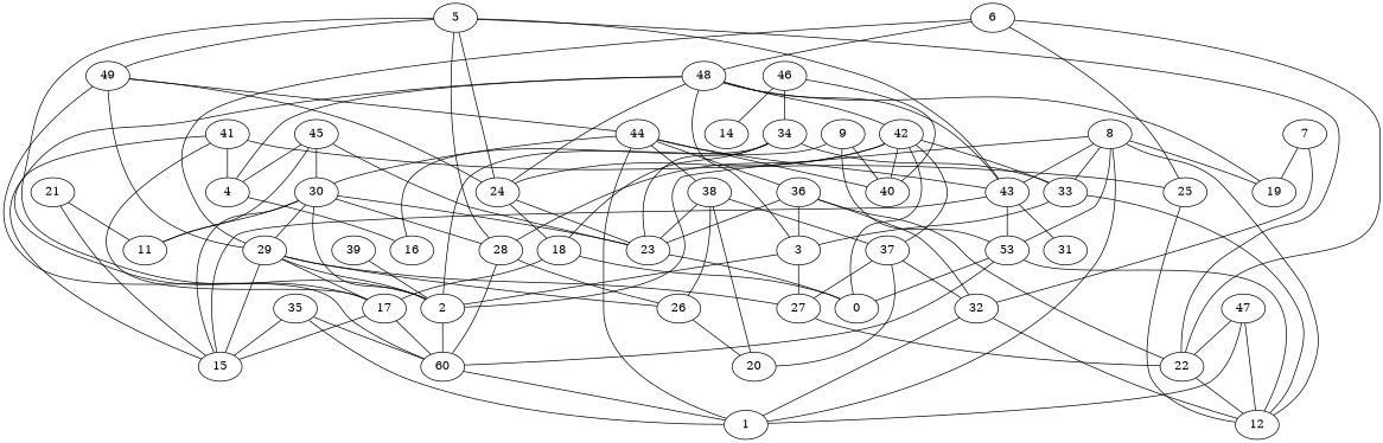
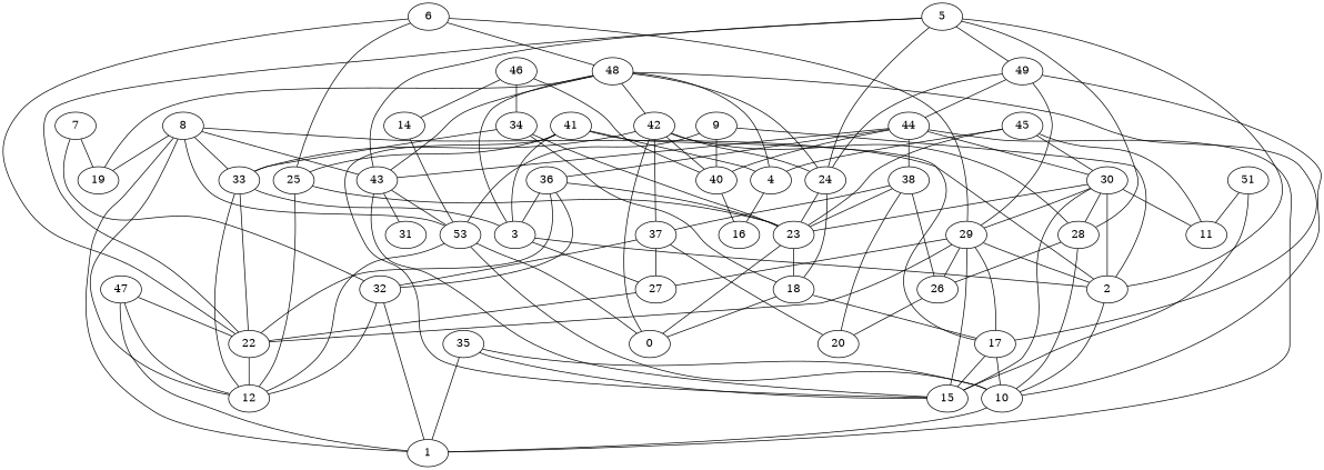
  digraph {
    edge [color=black dir=none]
    9
    n2 [label=53]
    2
    40
    0
    12
-   10 [label=60]
+   10
    24
    18
    23
    17
    46
    14
    34
    33
    47
    22
    1
    37
    32
    20
    27
-   21
+   21 [label=51]
    11
    15
    26
    25
    44
    38
    43
    36
    30
    31
    8
    19
    3
    29
    4
    16
    41
    28
    48
    42
-   39
    49
    7
    6
    45
    35
    5
    subgraph sub_1 {
      9
      n2
      2
      40
      0
      12
      10
      24
      18
      23
      17
      46
      14
      34
      33
      47
      22
      1
      37
      32
      20
      27
      21
      11
      15
      26
      25
      44
      38
      43
      36
      30
      31
      8
      19
      3
      29
      4
      16
      41
      28
      48
      42
-     39
      49
      7
      6
      45
      35
      5
    }
    9 -> n2
    9 -> 2
    9 -> 40
    n2 -> 0
    n2 -> 12
    n2 -> 10
    2 -> 10
-   34 -> 16
+   40 -> 16
    10 -> 1
    24 -> 18
    24 -> 23
    18 -> 0
    18 -> 17
    23 -> 0
+   23 -> 18
    17 -> 10
    17 -> 15
    46 -> 40
    46 -> 14
    46 -> 34
+   14 -> n2
    34 -> 18
    34 -> 23
    34 -> 33
    33 -> 12
+   33 -> 22
    33 -> 3
    47 -> 12
    47 -> 22
    47 -> 1
    22 -> 12
    37 -> 32
    37 -> 20
    37 -> 27
    32 -> 12
    32 -> 1
    27 -> 22
    21 -> 11
    21 -> 15
    26 -> 20
    25 -> 12
+   25 -> 23
    44 -> 40
    44 -> 1
    44 -> 38
    44 -> 43
    44 -> 36
    44 -> 30
    38 -> 23
    38 -> 37
    38 -> 20
    38 -> 26
    43 -> n2
    43 -> 15
    43 -> 31
    36 -> 23
    36 -> 22
    36 -> 32
    36 -> 3
    30 -> 2
    30 -> 23
    30 -> 11
    30 -> 15
    30 -> 29
    30 -> 28
    8 -> n2
    8 -> 2
    8 -> 12
    8 -> 33
    8 -> 1
    8 -> 43
    8 -> 19
    3 -> 2
    3 -> 27
    29 -> 2
    29 -> 17
+   29 -> 22
    29 -> 27
    29 -> 15
    29 -> 26
    4 -> 16
    41 -> 17
    41 -> 15
    41 -> 25
+   41 -> 3
    41 -> 4
    28 -> 10
    28 -> 26
    48 -> 24
    48 -> 17
    48 -> 43
    48 -> 19
    48 -> 3
    48 -> 4
    48 -> 42
    42 -> 40
    42 -> 0
    42 -> 24
    42 -> 33
    42 -> 37
    42 -> 28
-   39 -> 2
    49 -> 10
    49 -> 24
    49 -> 44
    49 -> 29
    7 -> 32
    7 -> 19
    6 -> 22
    6 -> 25
    6 -> 29
    6 -> 48
    45 -> 23
    45 -> 11
    45 -> 30
    45 -> 4
    35 -> 10
    35 -> 1
    35 -> 15
    5 -> 2
    5 -> 24
    5 -> 22
    5 -> 43
    5 -> 28
    5 -> 49
  }
